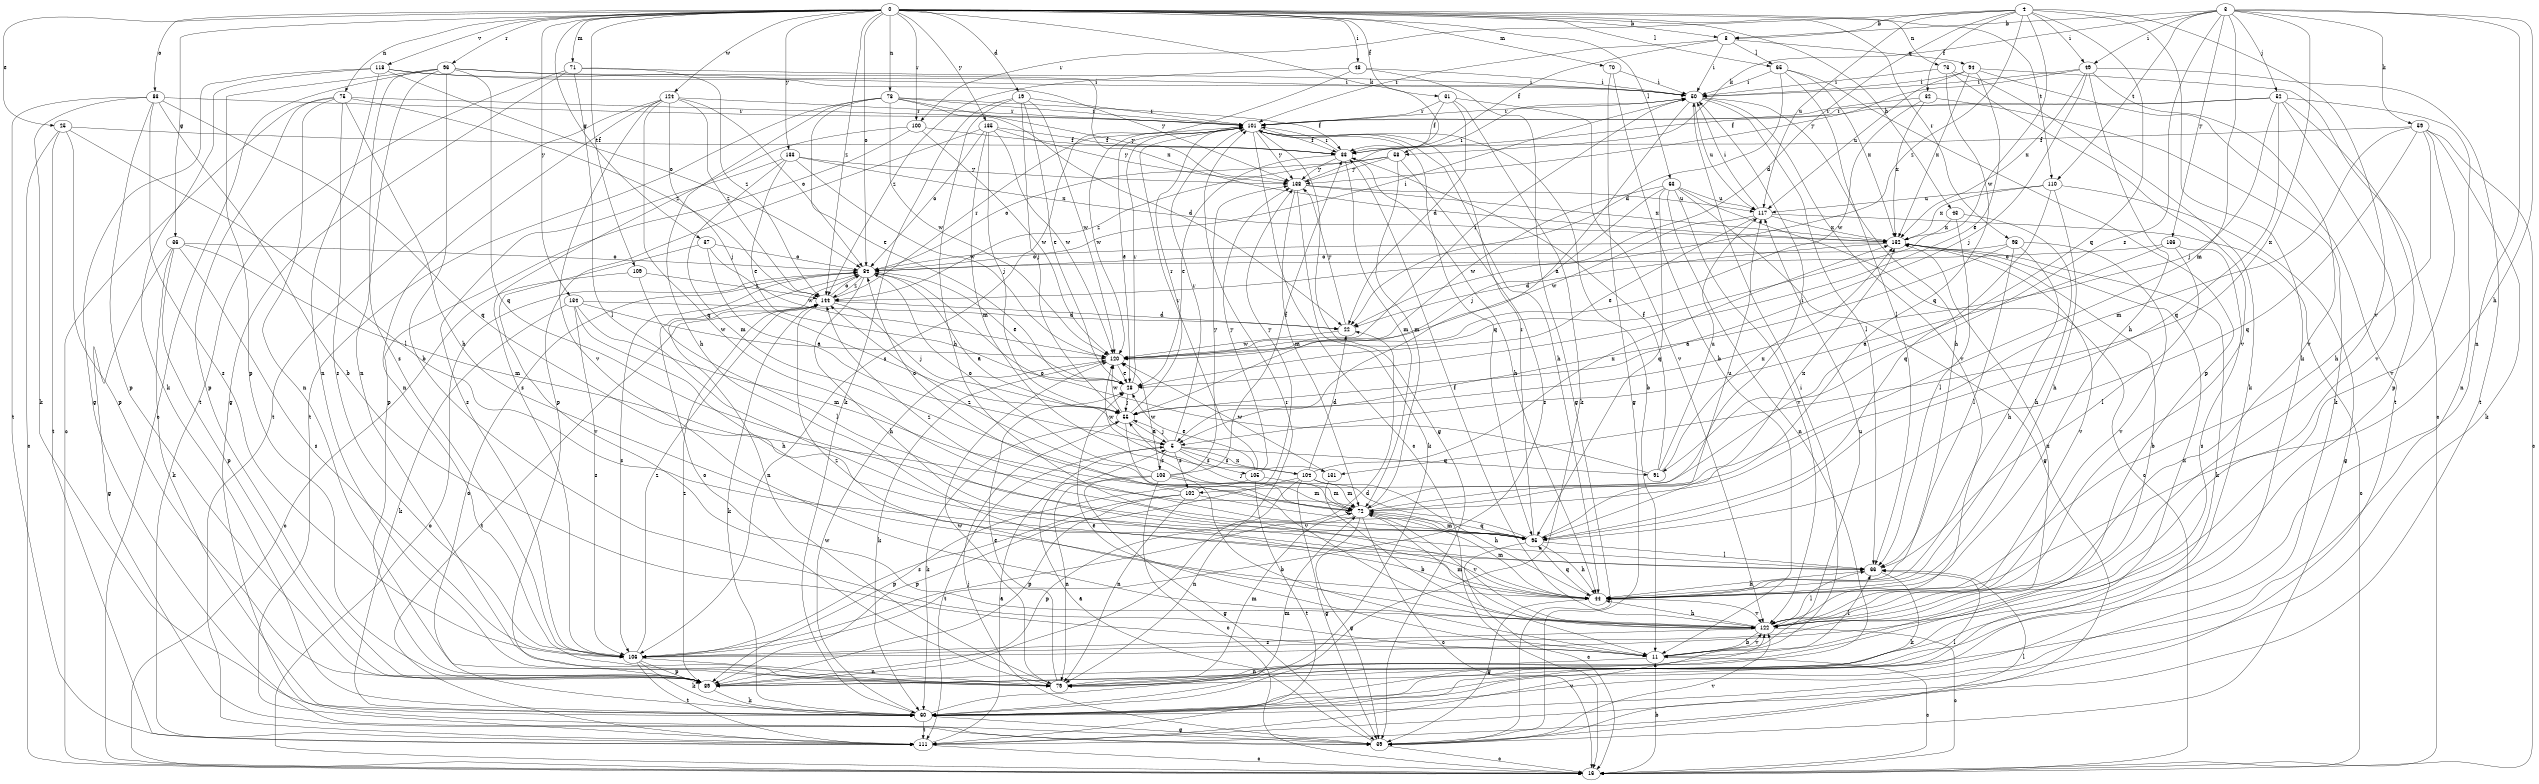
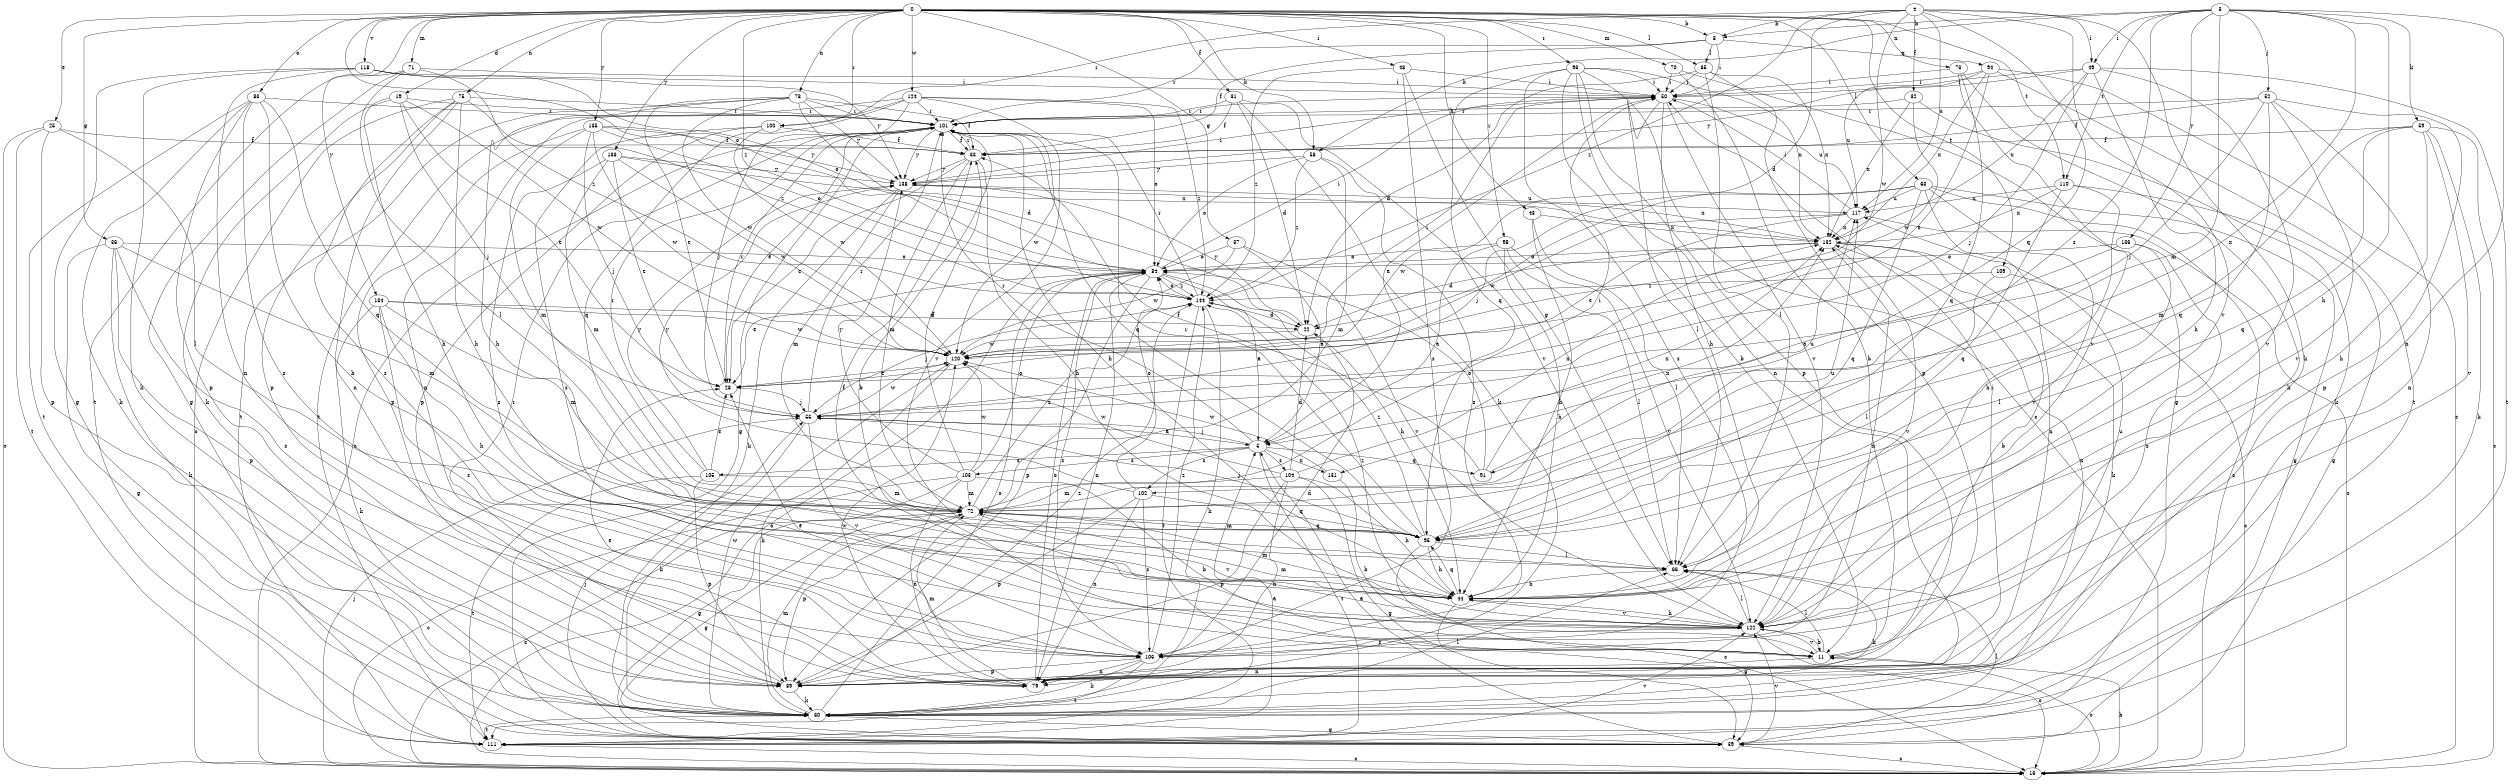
  strict digraph {
    0
    8
    19
    25
    31
    36
    37
    43
    48
    58
    63
    65
    70
    71
    73
    75
    78
    83
    84
    96
    98
    100
    109
    110
    118
    124
    133
    134
    135
    144
    101
    33
    50
    94
    44
    60
    n37 [label=120]
    55
    28
    111
    16
    66
    89
    22
    122
    72
    39
    106
    5
    132
    138
    79
    117
    95
    11
    3
    49
    52
    59
    102
    131
    136
    4
    32
    91
    103
    104
    105
    0 -> 8 [label=b]
    0 -> 19 [label=d]
    0 -> 25 [label=e]
    0 -> 31 [label=f]
    0 -> 36 [label=g]
    0 -> 37 [label=g]
    0 -> 43 [label=h]
    0 -> 48 [label=i]
    0 -> 58 [label=k]
    0 -> 63 [label=l]
    0 -> 65 [label=l]
    0 -> 70 [label=m]
    0 -> 71 [label=m]
    0 -> 73 [label=n]
    0 -> 75 [label=n]
    0 -> 78 [label=n]
    0 -> 83 [label=o]
    0 -> 84 [label=o]
    0 -> 96 [label=r]
    0 -> 98 [label=r]
    0 -> 100 [label=r]
    0 -> 109 [label=t]
    0 -> 110 [label=t]
    0 -> 118 [label=v]
    0 -> 124 [label=w]
    0 -> 133 [label=y]
    0 -> 134 [label=y]
    0 -> 135 [label=y]
    0 -> 144 [label=z]
    8 -> 65 [label=l]
    8 -> 101 [label=r]
    8 -> 33 [label=f]
    8 -> 50 [label=i]
    8 -> 94 [label=q]
    19 -> 101 [label=r]
    19 -> 44 [label=h]
    19 -> 60 [label=k]
    19 -> n37 [label=w]
    19 -> 55 [label=j]
    19 -> 28 [label=e]
    25 -> 33 [label=f]
    25 -> 111 [label=t]
    25 -> 16 [label=c]
    25 -> 66 [label=l]
    25 -> 89 [label=p]
    31 -> 101 [label=r]
    31 -> 33 [label=f]
    31 -> 60 [label=k]
    31 -> 22 [label=d]
    31 -> 122 [label=v]
    36 -> 84 [label=o]
    36 -> 60 [label=k]
    36 -> 89 [label=p]
    36 -> 72 [label=m]
    36 -> 39 [label=g]
    36 -> 106 [label=s]
    37 -> 84 [label=o]
    37 -> n37 [label=w]
    37 -> 122 [label=v]
    37 -> 5 [label=a]
    43 -> 44 [label=h]
    43 -> 66 [label=l]
    43 -> 132 [label=x]
    48 -> 144 [label=z]
    48 -> 50 [label=i]
-   48 -> 39 [label=g]
+   48 -> 66 [label=g]
    48 -> 106 [label=s]
    58 -> 84 [label=o]
    58 -> 144 [label=z]
    58 -> 72 [label=m]
    58 -> 106 [label=s]
    58 -> 138 [label=y]
    63 -> n37 [label=w]
    63 -> 55 [label=j]
    63 -> 16 [label=c]
    63 -> 122 [label=v]
    63 -> 39 [label=g]
    63 -> 79 [label=n]
    63 -> 117 [label=u]
    63 -> 95 [label=q]
    65 -> 50 [label=i]
    65 -> 66 [label=l]
    65 -> 89 [label=p]
    65 -> 22 [label=d]
    65 -> 132 [label=x]
    70 -> 50 [label=i]
    70 -> 39 [label=g]
    70 -> 11 [label=b]
    71 -> 144 [label=z]
    71 -> 50 [label=i]
    71 -> 111 [label=t]
    71 -> 66 [label=l]
    71 -> 39 [label=g]
    73 -> 50 [label=i]
    73 -> 60 [label=k]
    73 -> 122 [label=v]
    73 -> 95 [label=q]
    75 -> 144 [label=z]
    75 -> 101 [label=r]
    75 -> 44 [label=h]
    75 -> 16 [label=c]
    75 -> 89 [label=p]
    75 -> 106 [label=s]
    75 -> 79 [label=n]
    78 -> 101 [label=r]
    78 -> 33 [label=f]
    78 -> 44 [label=h]
    78 -> n37 [label=w]
    78 -> 28 [label=e]
    78 -> 111 [label=t]
    78 -> 22 [label=d]
    78 -> 138 [label=y]
    83 -> 101 [label=r]
    83 -> 60 [label=k]
    83 -> 111 [label=t]
    83 -> 89 [label=p]
    83 -> 106 [label=s]
    83 -> 95 [label=q]
    83 -> 11 [label=b]
    84 -> 144 [label=z]
    84 -> 50 [label=i]
    84 -> 44 [label=h]
    84 -> 28 [label=e]
+   84 -> 89 [label=p]
    84 -> 106 [label=s]
    84 -> 5 [label=a]
    84 -> 79 [label=n]
    96 -> 50 [label=i]
    96 -> 16 [label=c]
    96 -> 89 [label=p]
    96 -> 106 [label=s]
    96 -> 132 [label=x]
    96 -> 79 [label=n]
    96 -> 95 [label=q]
    96 -> 11 [label=b]
    98 -> 84 [label=o]
    98 -> 44 [label=h]
    98 -> 66 [label=l]
    98 -> 122 [label=v]
    98 -> 5 [label=a]
    100 -> 33 [label=f]
    100 -> n37 [label=w]
    100 -> 89 [label=p]
    100 -> 106 [label=s]
    109 -> 144 [label=z]
    109 -> 16 [label=c]
    109 -> 66 [label=l]
    110 -> 44 [label=h]
    110 -> 39 [label=g]
    110 -> 132 [label=x]
    110 -> 117 [label=u]
    110 -> 95 [label=q]
    118 -> 84 [label=o]
    118 -> 50 [label=i]
    118 -> 60 [label=k]
    118 -> 39 [label=g]
    118 -> 138 [label=y]
    118 -> 79 [label=n]
    124 -> 84 [label=o]
    124 -> 144 [label=z]
    124 -> 101 [label=r]
    124 -> 55 [label=j]
    124 -> 111 [label=t]
    124 -> 122 [label=v]
    124 -> 79 [label=n]
    124 -> 95 [label=q]
    133 -> n37 [label=w]
    133 -> 28 [label=e]
    133 -> 72 [label=m]
    133 -> 106 [label=s]
    133 -> 132 [label=x]
    133 -> 138 [label=y]
    134 -> 44 [label=h]
    134 -> 60 [label=k]
    134 -> n37 [label=w]
    134 -> 22 [label=d]
    134 -> 72 [label=m]
    134 -> 106 [label=s]
    135 -> 84 [label=o]
    135 -> 33 [label=f]
    135 -> n37 [label=w]
    135 -> 55 [label=j]
    135 -> 89 [label=p]
    135 -> 72 [label=m]
    135 -> 138 [label=y]
    144 -> 84 [label=o]
    144 -> 101 [label=r]
    144 -> 60 [label=k]
    144 -> 55 [label=j]
    144 -> 111 [label=t]
    144 -> 22 [label=d]
    101 -> 33 [label=f]
    101 -> 44 [label=h]
    101 -> n37 [label=w]
    101 -> 28 [label=e]
    101 -> 16 [label=c]
    101 -> 39 [label=g]
    101 -> 138 [label=y]
    101 -> 95 [label=q]
    101 -> 11 [label=b]
    33 -> 101 [label=r]
    33 -> 44 [label=h]
    33 -> 28 [label=e]
    33 -> 72 [label=m]
    33 -> 138 [label=y]
    50 -> 101 [label=r]
    50 -> 44 [label=h]
    50 -> 66 [label=l]
    50 -> 122 [label=v]
    50 -> 5 [label=a]
    50 -> 117 [label=u]
    94 -> 50 [label=i]
    94 -> 28 [label=e]
    94 -> 111 [label=t]
    94 -> 16 [label=c]
    94 -> 132 [label=x]
    94 -> 117 [label=u]
    44 -> 122 [label=v]
    44 -> 72 [label=m]
    44 -> 39 [label=g]
    44 -> 95 [label=q]
    60 -> 84 [label=o]
    60 -> n37 [label=w]
    60 -> 111 [label=t]
    60 -> 66 [label=l]
    60 -> 72 [label=m]
    60 -> 39 [label=g]
    n37 -> 50 [label=i]
    n37 -> 60 [label=k]
    n37 -> 28 [label=e]
    55 -> 101 [label=r]
    55 -> 60 [label=k]
    55 -> n37 [label=w]
    55 -> 122 [label=v]
    55 -> 5 [label=a]
    28 -> 101 [label=r]
    28 -> 55 [label=j]
    111 -> 16 [label=c]
    111 -> 122 [label=v]
    111 -> 5 [label=a]
    16 -> 84 [label=o]
+   16 -> 55 [label=j]
    16 -> 11 [label=b]
    66 -> 44 [label=h]
    66 -> 60 [label=k]
    89 -> 144 [label=z]
    89 -> 101 [label=r]
    89 -> 50 [label=i]
    89 -> 60 [label=k]
    22 -> n37 [label=w]
    22 -> 138 [label=y]
    122 -> 144 [label=z]
    122 -> 33 [label=f]
    122 -> 44 [label=h]
    122 -> 16 [label=c]
    122 -> 66 [label=l]
    122 -> 72 [label=m]
    122 -> 106 [label=s]
    122 -> 11 [label=b]
    72 -> 144 [label=z]
    72 -> 50 [label=i]
    72 -> 16 [label=c]
    72 -> 89 [label=p]
    72 -> 122 [label=v]
    72 -> 39 [label=g]
    72 -> 132 [label=x]
    72 -> 95 [label=q]
    39 -> 55 [label=j]
    39 -> 16 [label=c]
    39 -> 66 [label=l]
    39 -> 122 [label=v]
    39 -> 5 [label=a]
    106 -> 144 [label=z]
    106 -> 60 [label=k]
    106 -> 111 [label=t]
    106 -> 89 [label=p]
    106 -> 22 [label=d]
    106 -> 132 [label=x]
    106 -> 79 [label=n]
    5 -> 101 [label=r]
    5 -> 55 [label=j]
    5 -> 111 [label=t]
    5 -> 102 [label=s]
    5 -> 131 [label=x]
    5 -> 91 [label=q]
    5 -> 103 [label=s]
    5 -> 104 [label=s]
    5 -> 105 [label=s]
    132 -> 84 [label=o]
    132 -> 60 [label=k]
    132 -> 22 [label=d]
    132 -> 122 [label=v]
    132 -> 11 [label=b]
    138 -> 50 [label=i]
    138 -> 60 [label=k]
    138 -> 72 [label=m]
    138 -> 132 [label=x]
    138 -> 117 [label=u]
    79 -> 84 [label=o]
    79 -> n37 [label=w]
    79 -> 28 [label=e]
    79 -> 72 [label=m]
    79 -> 132 [label=x]
    117 -> 50 [label=i]
    117 -> n37 [label=w]
    117 -> 28 [label=e]
    117 -> 16 [label=c]
    117 -> 132 [label=x]
    95 -> 144 [label=z]
    95 -> 101 [label=r]
    95 -> 44 [label=h]
    95 -> 55 [label=j]
    95 -> 16 [label=c]
    95 -> 66 [label=l]
    95 -> 72 [label=m]
    95 -> 117 [label=u]
    11 -> 28 [label=e]
    11 -> 16 [label=c]
    11 -> 66 [label=l]
    11 -> 122 [label=v]
    11 -> 79 [label=n]
    11 -> 117 [label=u]
    3 -> 8 [label=b]
    3 -> 58 [label=k]
    3 -> 110 [label=t]
    3 -> 44 [label=h]
    3 -> 72 [label=m]
    3 -> 79 [label=n]
    3 -> 49 [label=i]
    3 -> 52 [label=j]
    3 -> 59 [label=k]
    3 -> 102 [label=s]
    3 -> 131 [label=x]
    3 -> 136 [label=y]
    49 -> 50 [label=i]
    49 -> 44 [label=h]
    49 -> 55 [label=j]
    49 -> 111 [label=t]
    49 -> 122 [label=v]
    49 -> 132 [label=x]
    49 -> 138 [label=y]
    52 -> 101 [label=r]
    52 -> 33 [label=f]
    52 -> 55 [label=j]
    52 -> 89 [label=p]
    52 -> 122 [label=v]
    52 -> 79 [label=n]
    52 -> 95 [label=q]
    59 -> 33 [label=f]
    59 -> 44 [label=h]
    59 -> 60 [label=k]
    59 -> 16 [label=c]
    59 -> 122 [label=v]
    59 -> 72 [label=m]
    59 -> 95 [label=q]
    102 -> 84 [label=o]
    102 -> 89 [label=p]
    102 -> 106 [label=s]
    102 -> 138 [label=y]
    102 -> 79 [label=n]
    102 -> 95 [label=q]
    131 -> n37 [label=w]
    131 -> 11 [label=b]
    136 -> 84 [label=o]
    136 -> 66 [label=l]
    136 -> 106 [label=s]
    136 -> 5 [label=a]
    4 -> 8 [label=b]
    4 -> 100 [label=r]
    4 -> 144 [label=z]
    4 -> 60 [label=k]
    4 -> n37 [label=w]
    4 -> 22 [label=d]
    4 -> 122 [label=v]
    4 -> 117 [label=u]
    4 -> 49 [label=i]
    4 -> 32 [label=f]
    4 -> 91 [label=q]
    32 -> 101 [label=r]
    32 -> 60 [label=k]
    32 -> n37 [label=w]
    32 -> 132 [label=x]
    91 -> 84 [label=o]
    91 -> 33 [label=f]
    91 -> 132 [label=x]
    91 -> 117 [label=u]
    103 -> 84 [label=o]
    103 -> 33 [label=f]
    103 -> n37 [label=w]
    103 -> 16 [label=c]
    103 -> 72 [label=m]
    103 -> 39 [label=g]
    103 -> 138 [label=y]
    103 -> 79 [label=n]
    103 -> 11 [label=b]
    104 -> 44 [label=h]
    104 -> n37 [label=w]
    104 -> 89 [label=p]
    104 -> 22 [label=d]
    104 -> 72 [label=m]
    104 -> 39 [label=g]
    104 -> 132 [label=x]
    104 -> 79 [label=n]
    105 -> 101 [label=r]
    105 -> 28 [label=e]
    105 -> 111 [label=t]
    105 -> 89 [label=p]
    105 -> 72 [label=m]
    105 -> 138 [label=y]
  }
